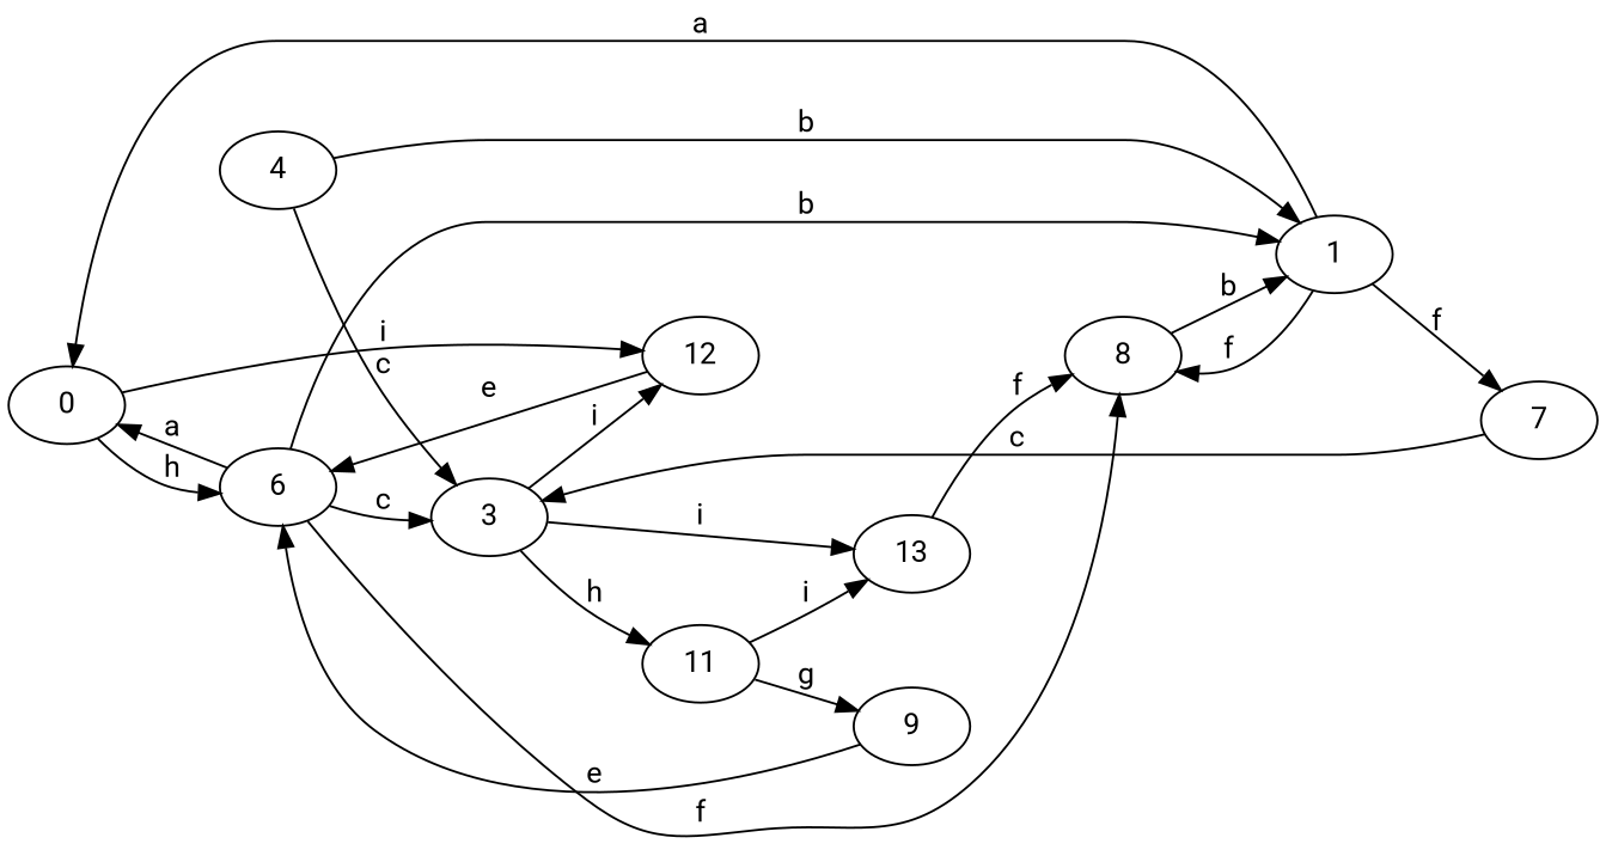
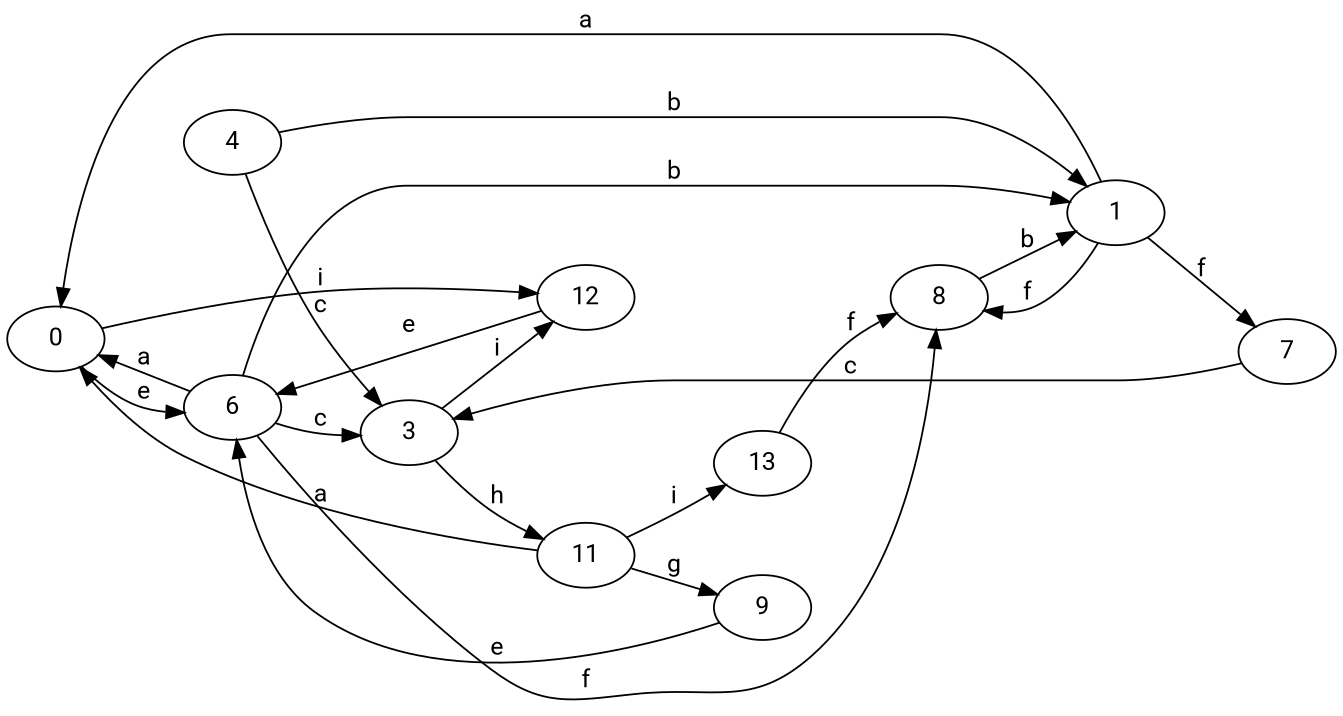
  strict digraph {
    fontname=Roboto
    rankdir=LR
    node [fontname=Roboto]
    edge [fontname=Roboto]
    0
    6
    12
    n4 [label=1]
    8
    3
    7
    11
    13
    9
    4
-   0 -> 6 [label=h]
+   0 -> 6 [label=e]
    0 -> 12 [label=i]
    6 -> 0 [label=a]
    6 -> n4 [label=b]
    6 -> 8 [label=f]
    6 -> 3 [label=c]
    12 -> 6 [label=e]
    n4 -> 0 [label=a]
    n4 -> 8 [label=f]
    n4 -> 7 [label=f]
    8 -> n4 [label=b]
    3 -> 12 [label=i]
    3 -> 11 [label=h]
-   3 -> 13 [label=i]
    7 -> 3 [label=c]
+   11 -> 0 [label=a]
    11 -> 13 [label=i]
    11 -> 9 [label=g]
    13 -> 8 [label=f]
    9 -> 6 [label=e]
    4 -> n4 [label=b]
    4 -> 3 [label=c]
  }
